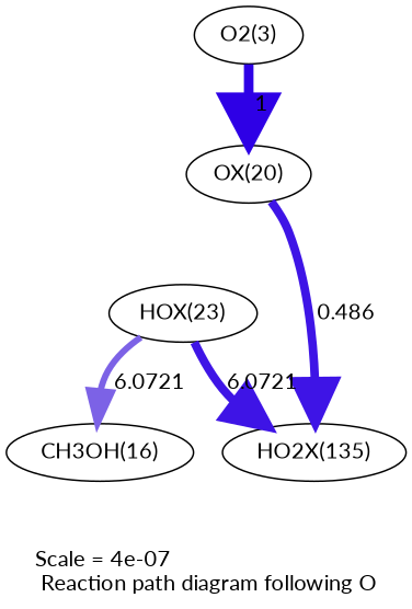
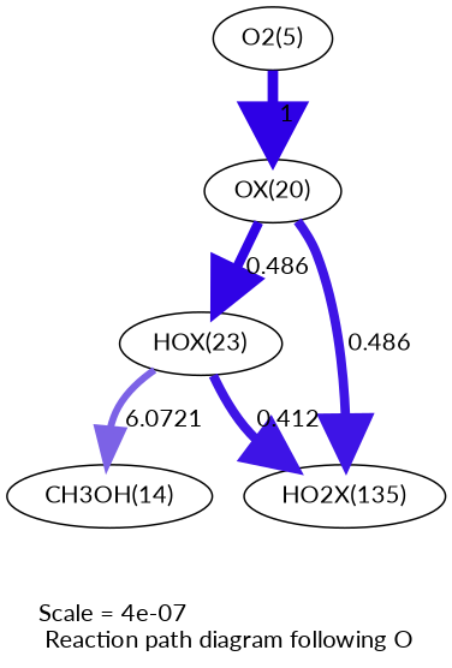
  digraph {
    fontname=Lato
    label="Scale = 4e-07\l Reaction path diagram following O"
    node [fontname=Lato]
    edge [arrowsize=2.66 color="0.7, 0.912, 0.9" fontname=Lato penwidth=5.33]
-   n1 [label="O2(3)"]
+   n1 [label="O2(5)"]
    n2 [label="OX(20)"]
    n3 [label="HOX(23)"]
    n4 [label="HO2X(135)"]
-   n5 [label="CH3OH(16)"]
+   n5 [label="CH3OH(14)"]
    n1 -> n2 [arrowsize=3 color="0.7, 1.5, 0.9" label=" 1" penwidth=6]
+   n2 -> n3 [arrowsize=2.73 color="0.7, 0.986, 0.9" label=" 0.486" penwidth=5.46]
    n2 -> n4 [label=" 0.486"]
-   n3 -> n4 [label=" 6.0721"]
+   n3 -> n4 [label=" 0.412"]
    n3 -> n5 [arrowsize=2.01 color="0.7, 0.572, 0.9" label=" 6.0721" penwidth=4.01]
  }
